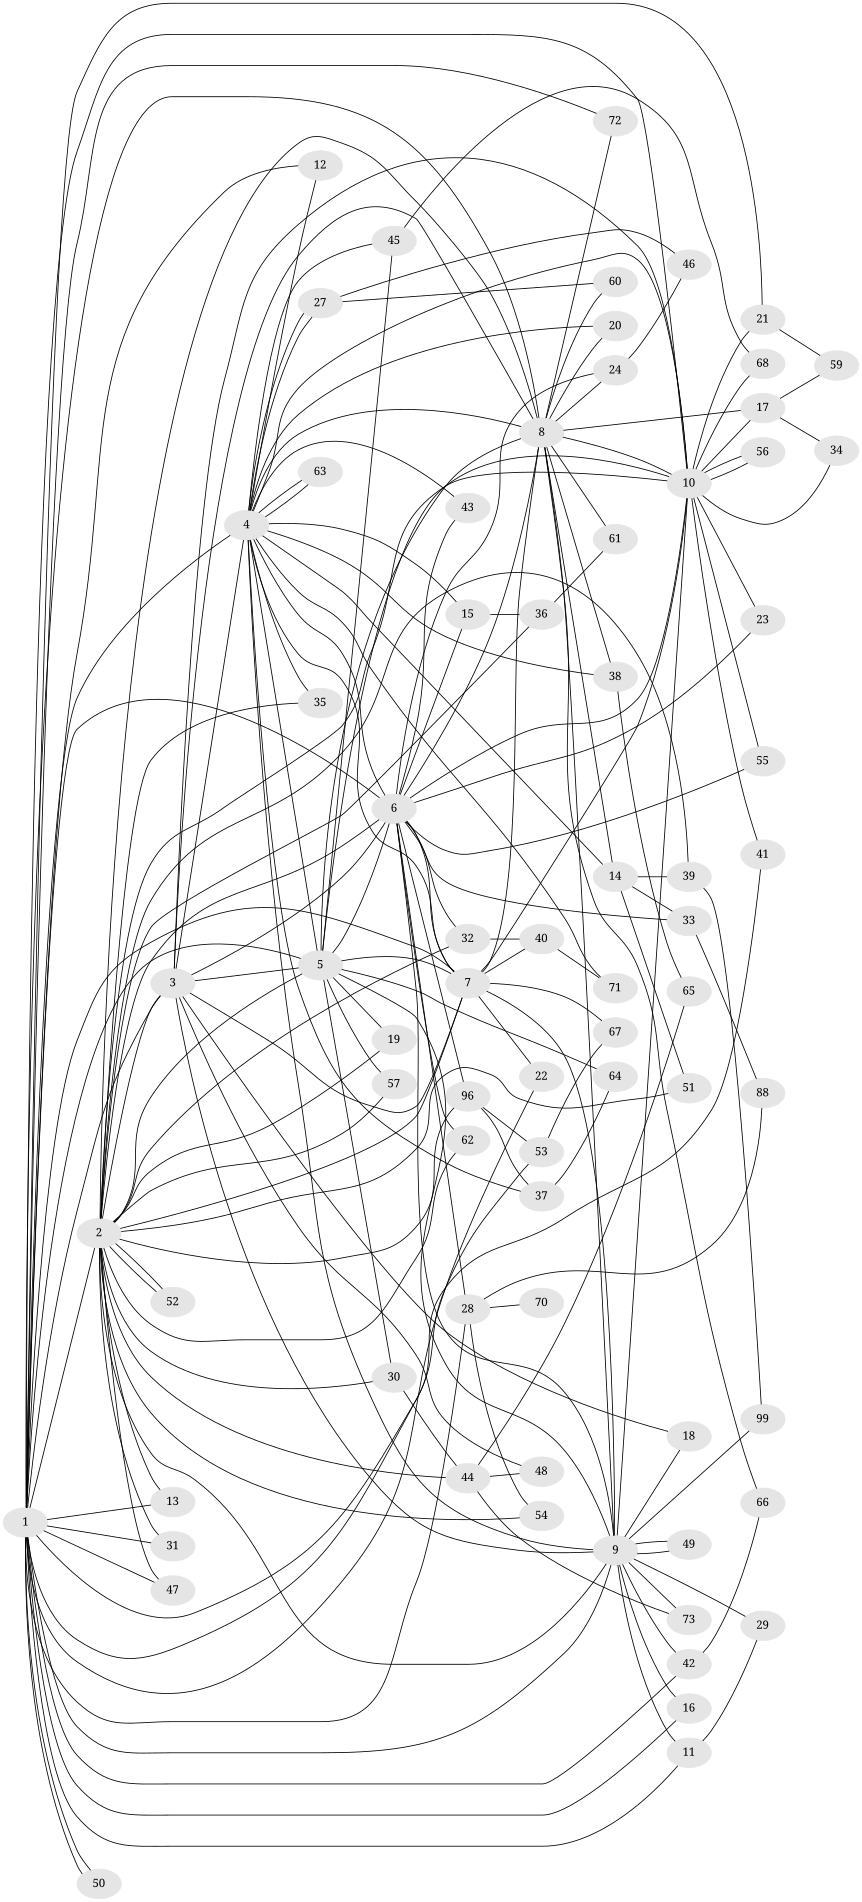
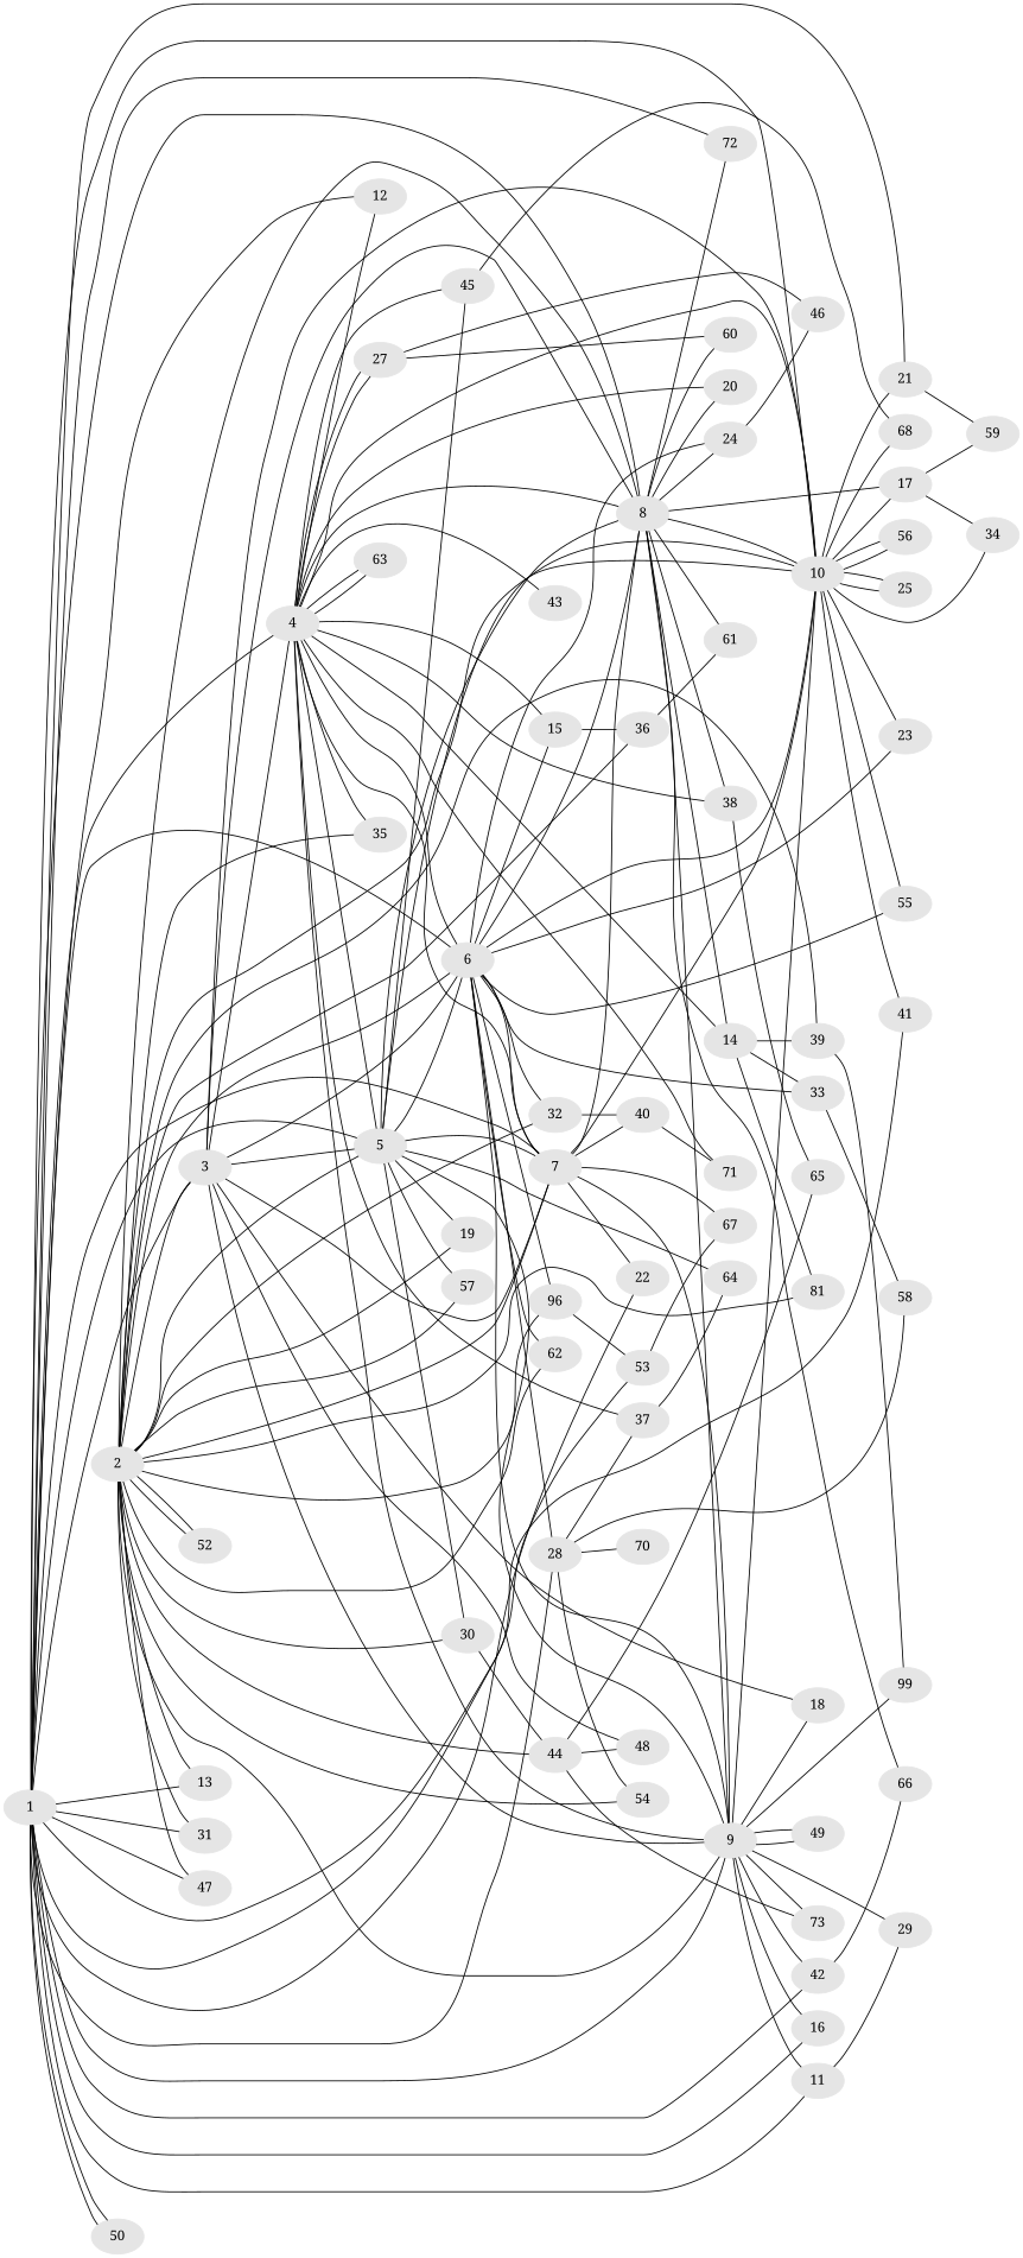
  graph {
    fontname="Noto Serif"
    rankdir=LR
    node [color=gray90 fontname="Noto Serif" style=filled]
    edge [fontname="Noto Serif"]
    1
    2
    3
    4
    5
    6
    7
    8
    9
    10
    11
    12
    13
    16
    21
    22
    28
    31
    41
    42
    47
    50
    53
    72
    19
    n26 [label=96]
    30
    32
    35
    36
    39
    44
-   51
+   51 [label=81]
    52
    54
    57
    62
    18
    48
    14
    15
    20
    27
    37
    38
    43
    45
    63
    71
    64
    23
    24
    33
    55
    40
    67
    17
    60
    61
    66
    29
    49
    n63 [label=99]
    73
+   25
    34
    56
    68
    59
    70
-   58 [label=88]
+   58
    65
    46
-   1 -- 2
    1 -- 3
    1 -- 4
    1 -- 5
    1 -- 6
    1 -- 7
    1 -- 8
    1 -- 9
    1 -- 10
    1 -- 11
    1 -- 12
    1 -- 13
    1 -- 16
    1 -- 21
    1 -- 22
    1 -- 28
    1 -- 31
    1 -- 41
    1 -- 42
    1 -- 47
    1 -- 50
    1 -- 50
    1 -- 53
    1 -- 72
    2 -- 3
    2 -- 5
    2 -- 6
    2 -- 7
    2 -- 8
    2 -- 9
    2 -- 10
    2 -- 13
    2 -- 31
    2 -- 47
    2 -- 19
    2 -- n26
    2 -- 30
    2 -- 32
    2 -- 35
    2 -- 36
    2 -- 39
    2 -- 44
    2 -- 51
    2 -- 52
    2 -- 52
    2 -- 54
    2 -- 57
    2 -- 62
    3 -- 4
    3 -- 5
    3 -- 6
    3 -- 7
    3 -- 8
    3 -- 9
    3 -- 10
    3 -- 18
    3 -- 48
    4 -- 5
    4 -- 6
    4 -- 7
    4 -- 8
    4 -- 9
    4 -- 10
    4 -- 12
    4 -- 35
    4 -- 14
    4 -- 15
    4 -- 20
    4 -- 27
    4 -- 27
    4 -- 37
    4 -- 38
    4 -- 43
    4 -- 45
    4 -- 63
    4 -- 63
    4 -- 71
    5 -- 6
    5 -- 7
    5 -- 8
    5 -- 9
    5 -- 10
    5 -- 19
    5 -- 30
    5 -- 57
    5 -- 45
    5 -- 64
    6 -- 7
    6 -- 8
    6 -- 9
    6 -- 10
    6 -- 28
    6 -- n26
    6 -- 32
    6 -- 62
    6 -- 15
-   6 -- 43
    6 -- 23
    6 -- 24
    6 -- 33
    6 -- 55
    7 -- 8
    7 -- 9
    7 -- 10
    7 -- 22
    7 -- 40
    7 -- 67
    8 -- 9
    8 -- 10
    8 -- 72
    8 -- 14
    8 -- 20
    8 -- 38
    8 -- 24
    8 -- 17
    8 -- 60
    8 -- 61
    8 -- 66
    9 -- 10
    9 -- 11
    9 -- 16
    9 -- 42
    9 -- 18
    9 -- 29
    9 -- 49
    9 -- 49
    9 -- n63
    9 -- 73
    10 -- 21
    10 -- 41
    10 -- 23
    10 -- 55
    10 -- 17
+   10 -- 25
+   10 -- 25
    10 -- 34
    10 -- 56
    10 -- 56
    10 -- 68
    11 -- 29
    21 -- 59
    28 -- 54
-   n26 -- 37
+   28 -- 37
    28 -- 70
    28 -- 58
    42 -- 66
    53 -- 67
    n26 -- 53
    30 -- 44
    32 -- 40
    36 -- 61
    39 -- n63
    44 -- 48
    44 -- 73
    44 -- 65
    14 -- 39
    14 -- 51
    14 -- 33
    15 -- 36
    27 -- 60
    27 -- 46
    37 -- 64
    38 -- 65
    45 -- 68
    24 -- 46
    33 -- 58
    40 -- 71
    17 -- 34
    17 -- 59
  }
